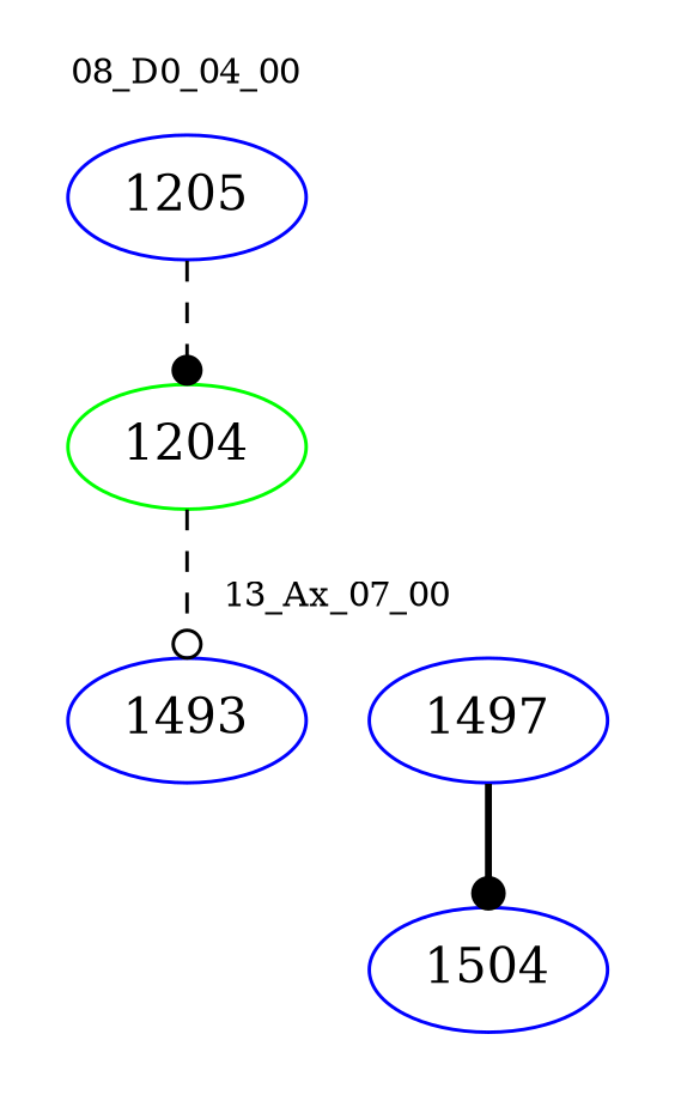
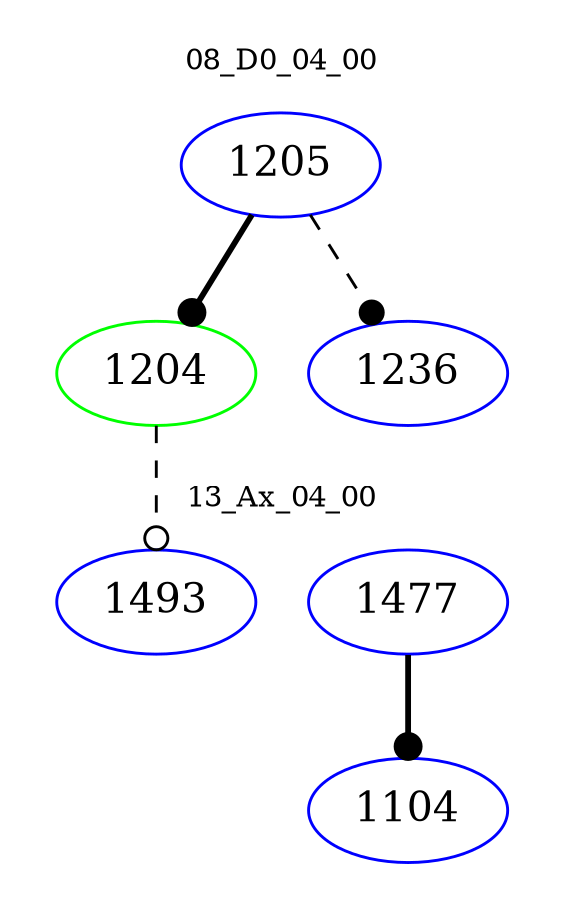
  digraph {
    node [color=blue]
    edge [arrowhead=dot color=black style=bold]
-   n1 [label=1497]
+   n1 [label=1477]
    n2 [label=1493]
-   n3 [label=1504]
+   n3 [label=1104]
    n4 [label=1205]
    n5 [color=green label=1204]
+   n6 [label=1236]
    subgraph cluster_1 {
      color=white
      fontsize=10
-     label="13_Ax_07_00"
+     label="13_Ax_04_00"
      n1
      n2
      n3
    }
    subgraph cluster_2 {
      color=white
      fontsize=10
      label="08_D0_04_00"
      n4
      n5
+     n6
    }
    n1 -> n3
-   n4 -> n5 [style=dashed]
+   n4 -> n5
+   n4 -> n6 [style=dashed]
    n5 -> n2 [arrowhead=odot style=dashed]
  }
